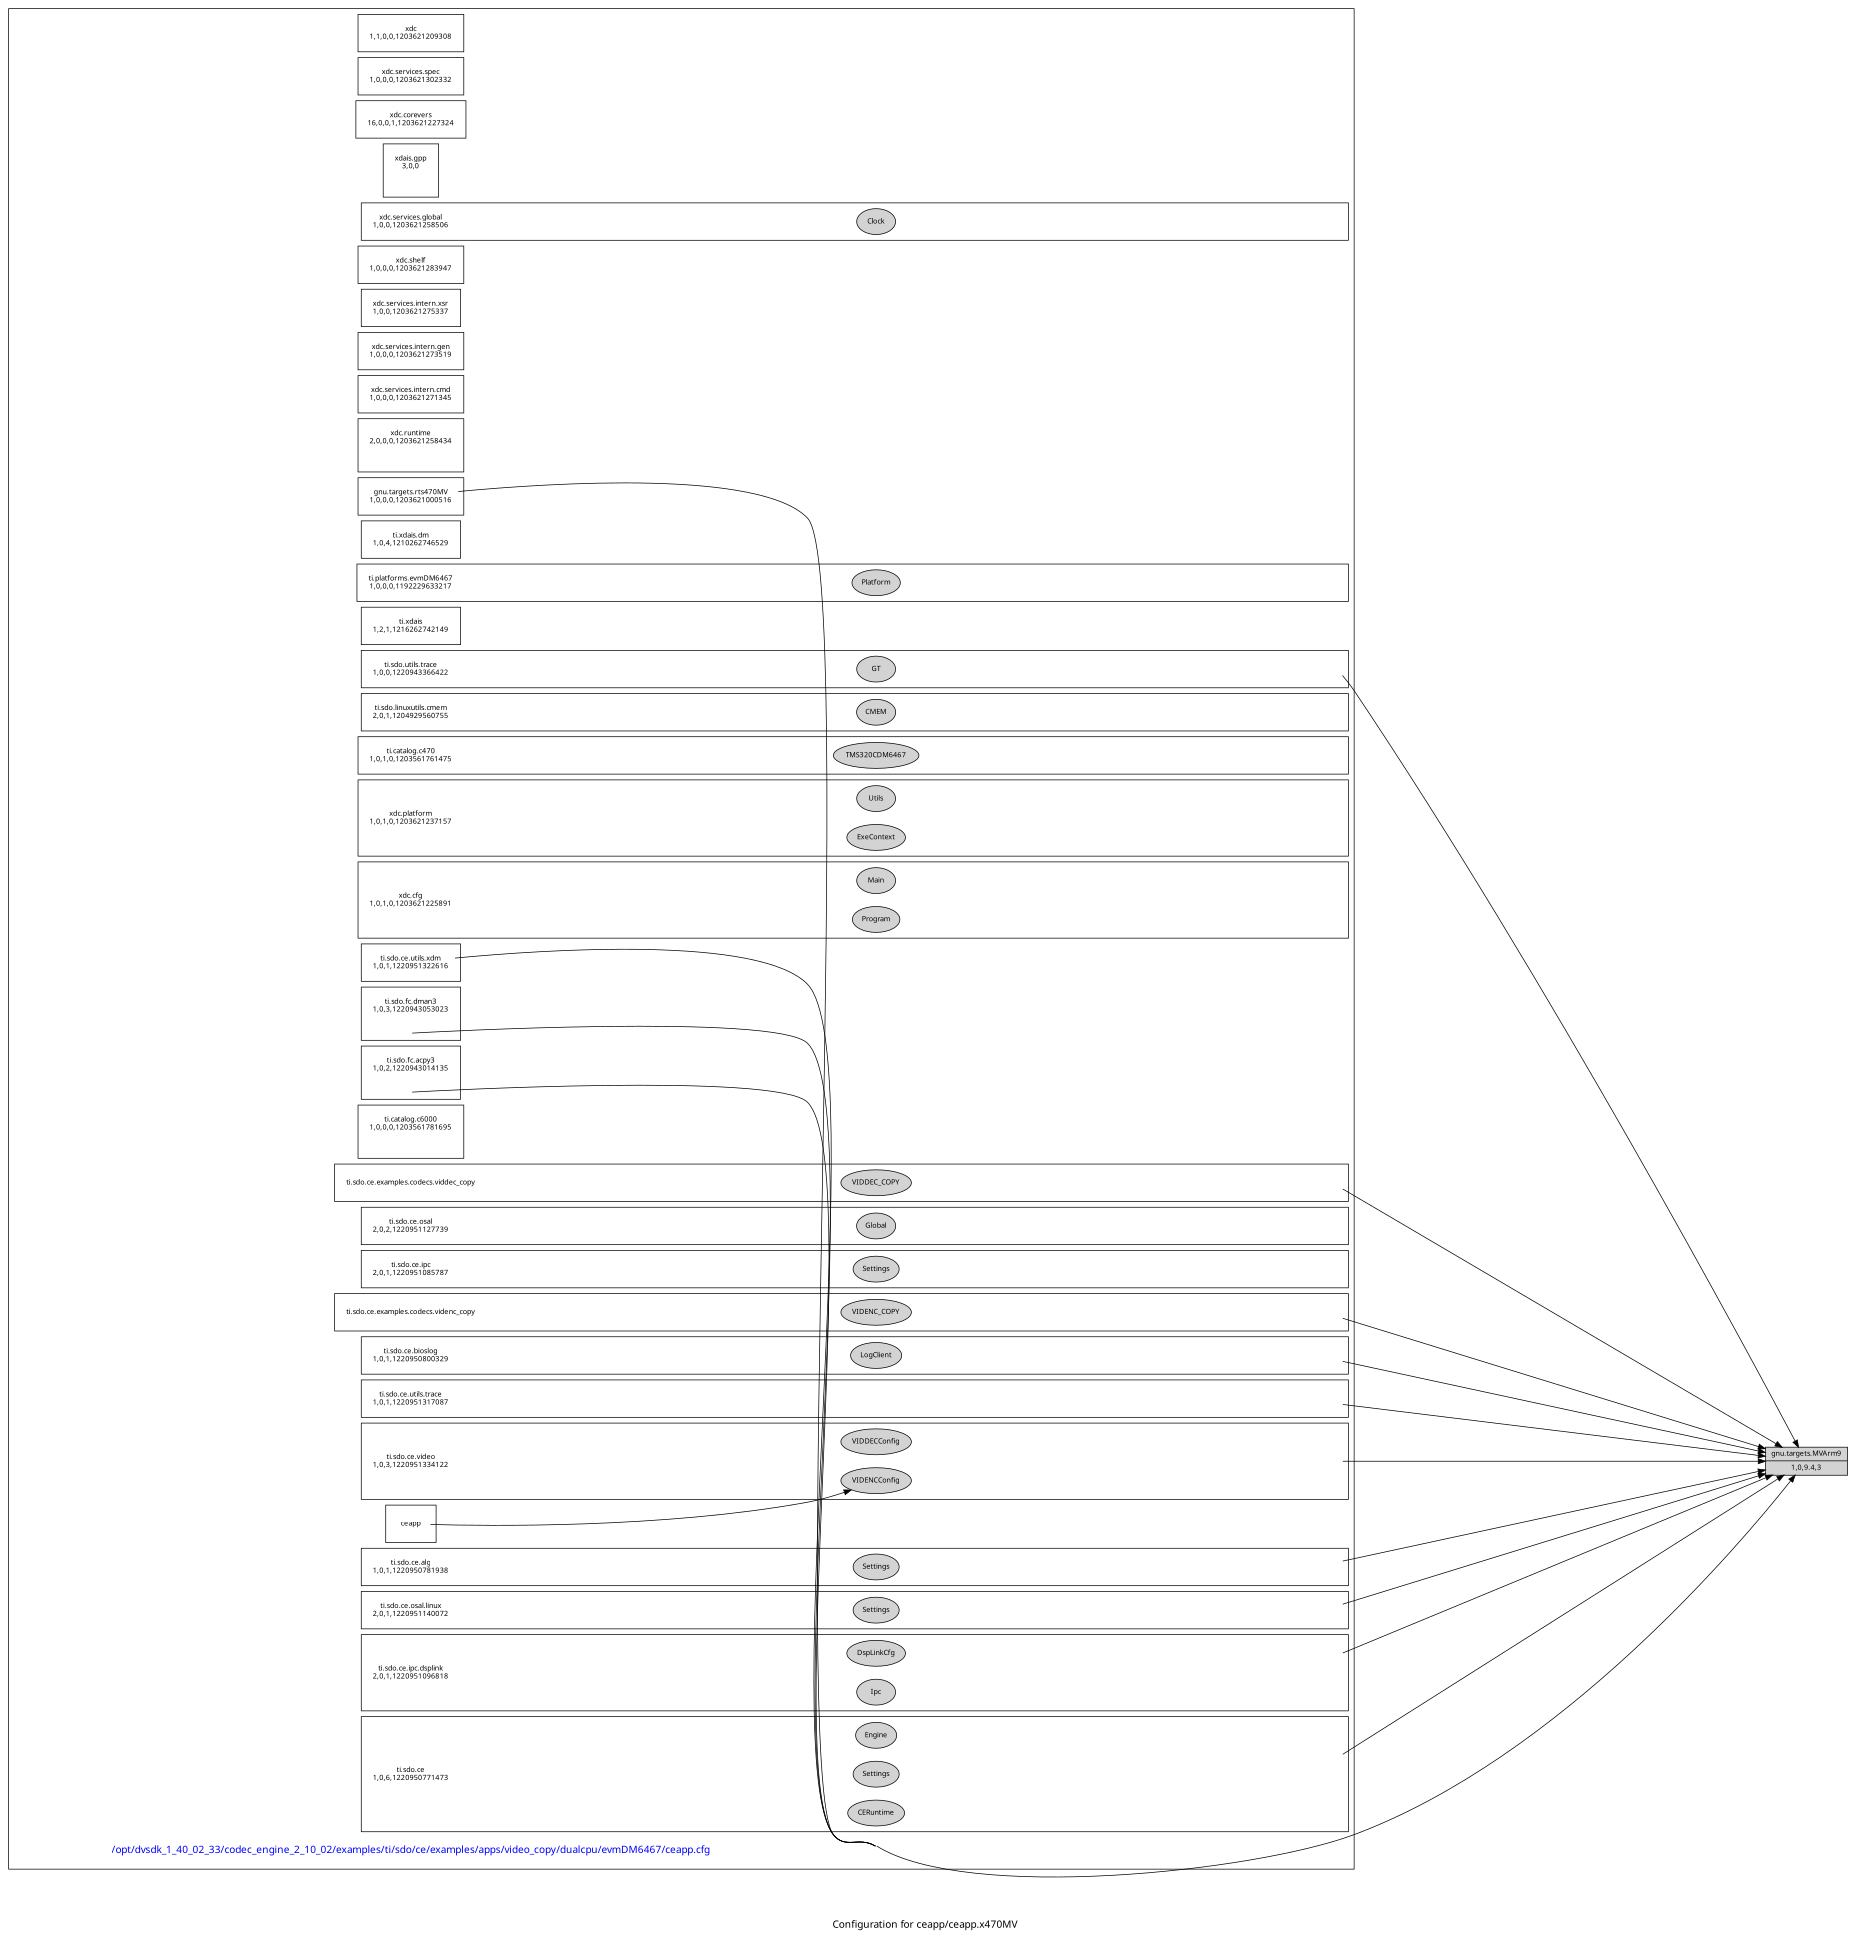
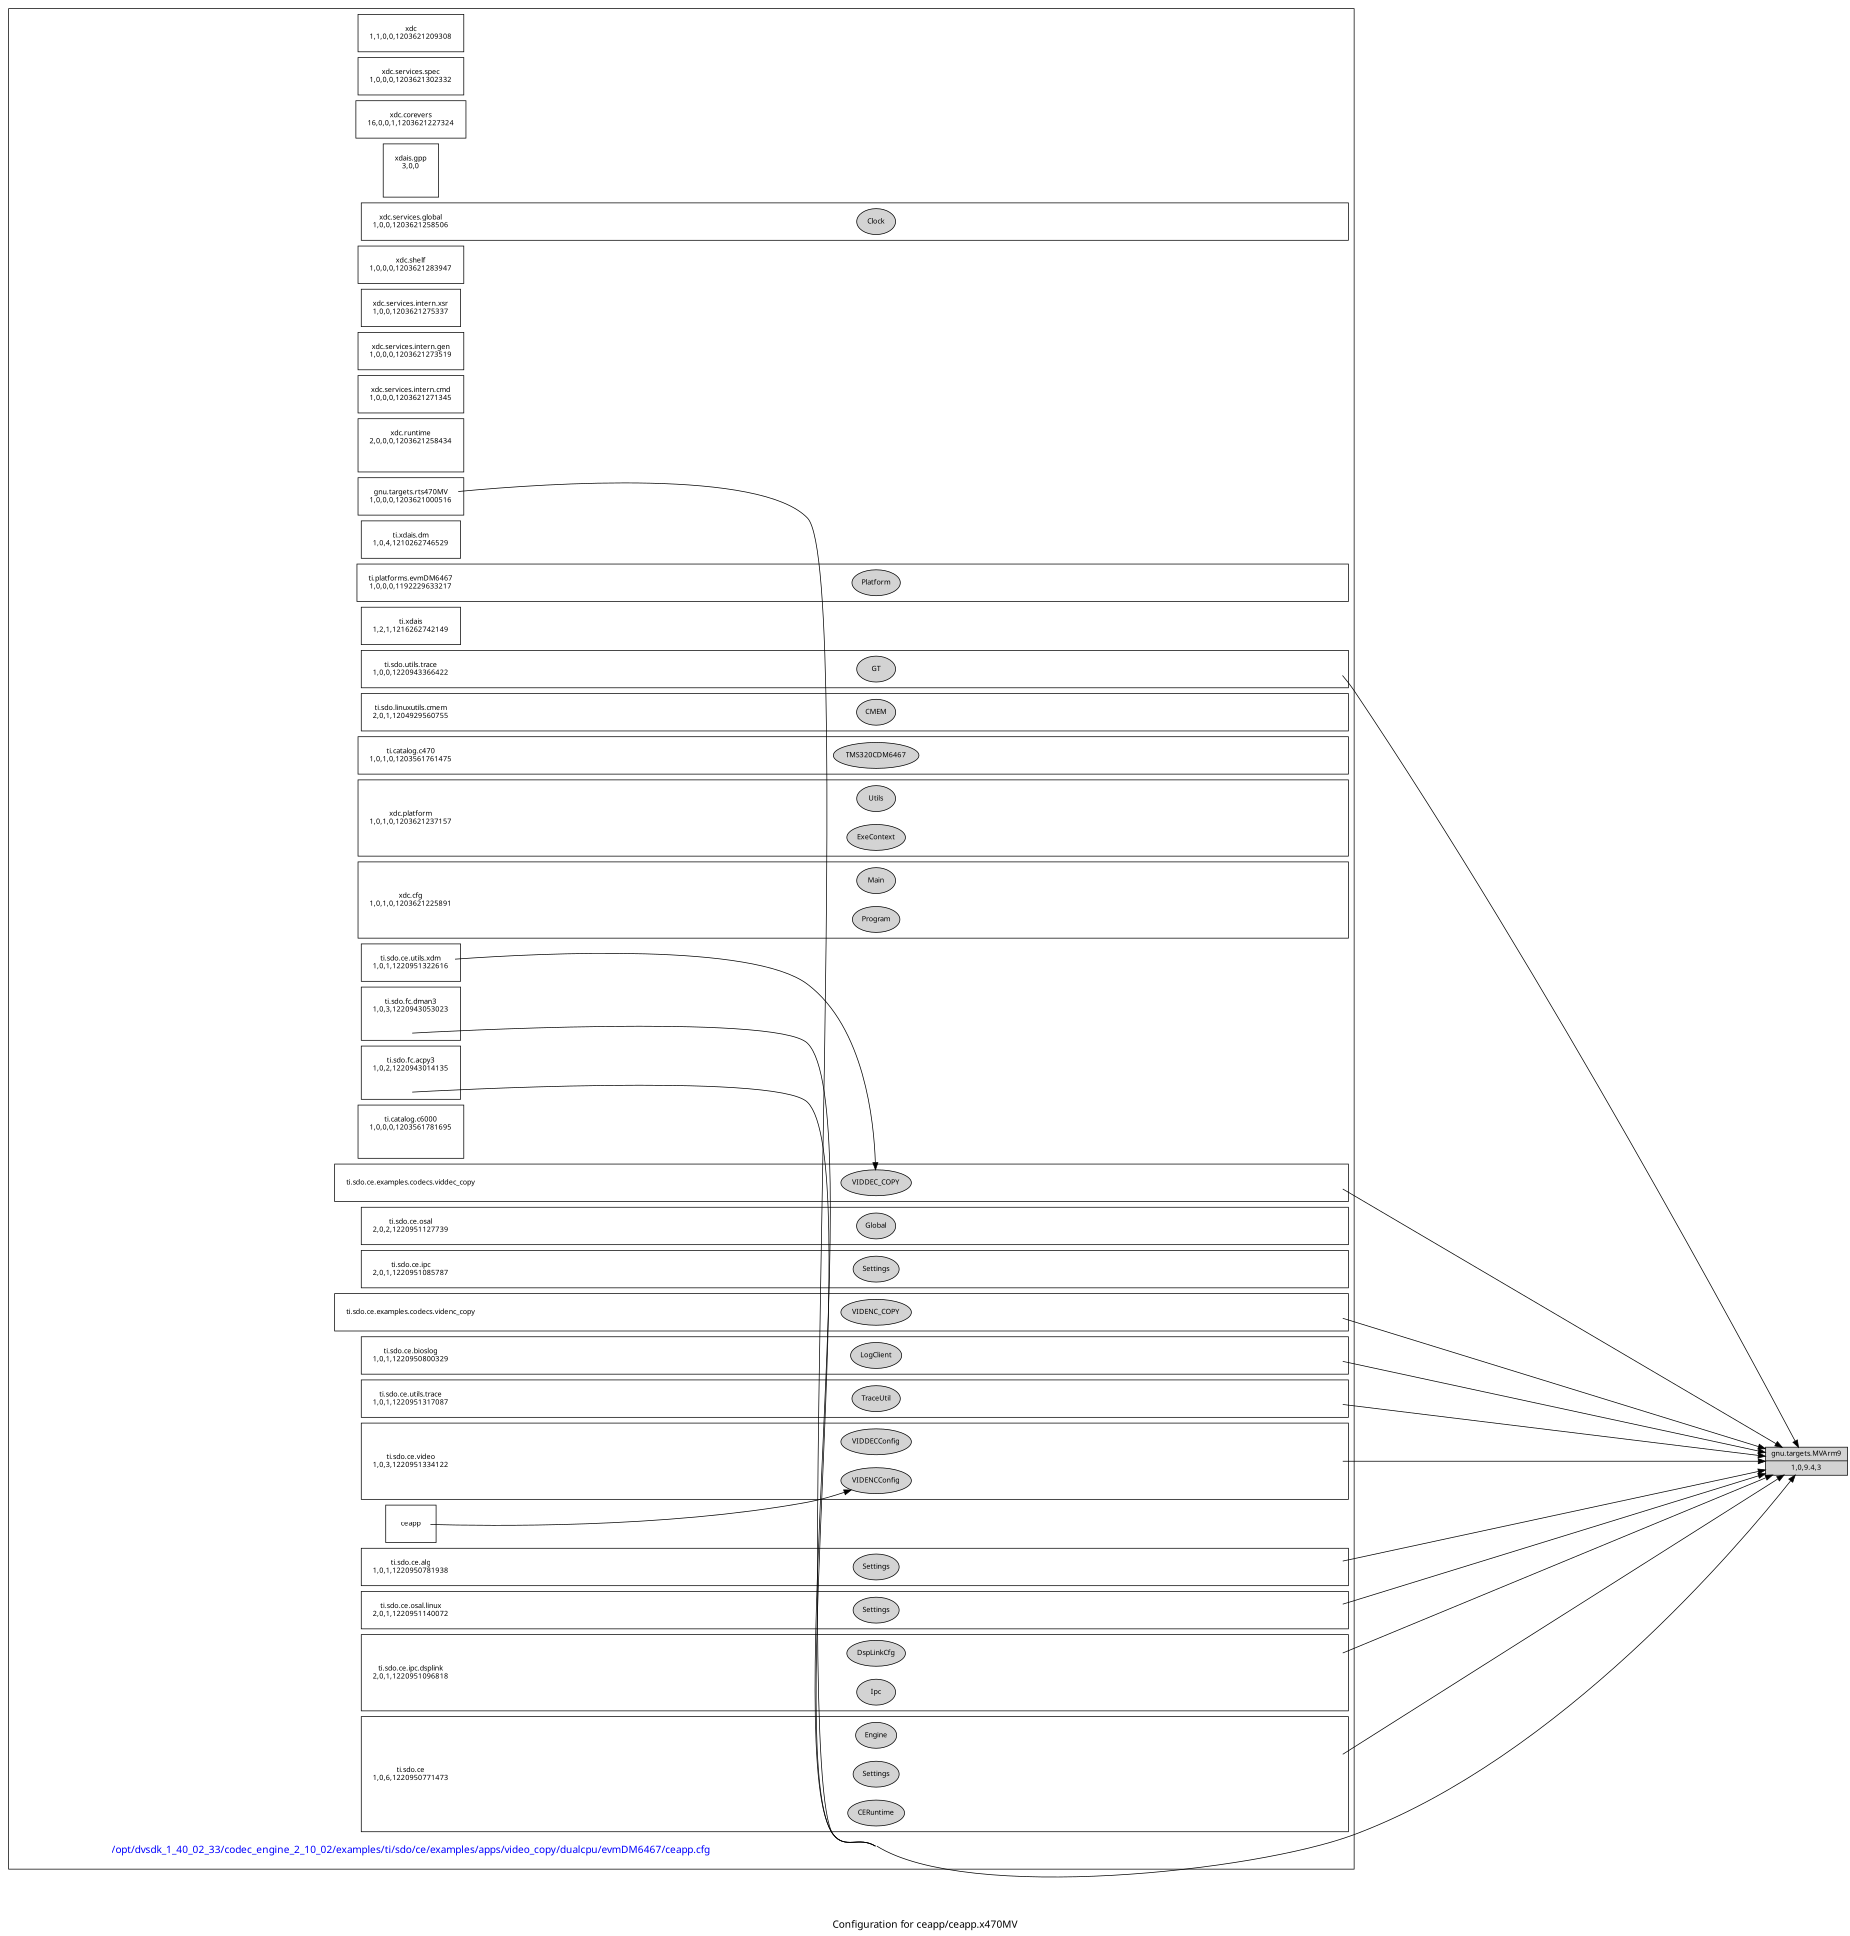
  digraph {
    compound=true
    concentrate=true
    fontname="Noto Sans"
    label="\nConfiguration for ceapp/ceapp.x470MV"
    rankdir=LR
    ranksep=".50 equally"
    node [font=Helvetica fontcolor=black fontname="Noto Sans" fontsize=10 shape=box]
    edge [fontname="Noto Sans" style=invis]
    n1 [color=white label="xdc\n1,1,0,0,1203621209308"]
    n2 [color=white label="xdc.services.spec\n1,0,0,0,1203621302332"]
    n3 [color=white label="xdc.corevers\n16,0,0,1,1203621227324"]
    n4 [color=white label="xdais.gpp\n3,0,0"]
    dsplink_gpp__bot [shape=point style=invis]
    n6 [color=white label="xdc.services.global\n1,0,0,1203621258506"]
    n7 [fillcolor=lightgray label=Clock style=filled shape=""]
    xdc_services_global__bot [shape=point style=invis]
    n9 [color=white label="xdc.shelf\n1,0,0,0,1203621283947"]
    n10 [color=white label="xdc.services.intern.xsr\n1,0,0,1203621275337"]
    n11 [color=white label="xdc.services.intern.gen\n1,0,0,0,1203621273519"]
    n12 [color=white label="xdc.services.intern.cmd\n1,0,0,0,1203621271345"]
    n13 [color=white label="xdc.runtime\n2,0,0,0,1203621258434"]
    xdc_runtime__bot [shape=point style=invis]
    n15 [color=white label="gnu.targets.rts470MV\n1,0,0,0,1203621000516"]
    n16 [color=white label="ti.xdais.dm\n1,0,4,1210262746529"]
    n17 [color=white label="ti.platforms.evmDM6467\n1,0,0,0,1192229633217"]
    n18 [fillcolor=lightgray label=Platform style=filled shape=""]
    ti_platforms_evmDM6467__bot [shape=point style=invis]
    n20 [color=white label="ti.xdais\n1,2,1,1216262742149"]
    n21 [color=white label="ti.sdo.utils.trace\n1,0,0,1220943366422"]
    n22 [fillcolor=lightgray label=GT style=filled shape=""]
    ti_sdo_utils_trace__bot [shape=point style=invis]
    n24 [color=white label="ti.sdo.ce.utils.xdm\n1,0,1,1220951322616"]
    n25 [color=white label="ti.sdo.fc.dman3\n1,0,3,1220943053023"]
    ti_sdo_fc_dman3__bot [shape=point style=invis]
    n27 [color=white label="ti.sdo.fc.acpy3\n1,0,2,1220943014135"]
    ti_sdo_fc_acpy3__bot [shape=point style=invis]
    n29 [color=white label="ti.sdo.linuxutils.cmem\n2,0,1,1204929560755"]
    n30 [fillcolor=lightgray label=CMEM style=filled shape=""]
    ti_sdo_linuxutils_cmem__bot [shape=point style=invis]
    n32 [color=white label="ti.catalog.c470\n1,0,1,0,1203561761475"]
    n33 [fillcolor=lightgray label=TMS320CDM6467 style=filled shape=""]
    ti_catalog_c470__bot [shape=point style=invis]
    n35 [color=white label="xdc.platform\n1,0,1,0,1203621237157"]
    n36 [fillcolor=lightgray label=ExeContext style=filled shape=""]
    n37 [fillcolor=lightgray label=Utils style=filled shape=""]
    xdc_platform__bot [shape=point style=invis]
    n39 [color=white label="xdc.cfg\n1,0,1,0,1203621225891"]
    n40 [fillcolor=lightgray label=Program style=filled shape=""]
    n41 [fillcolor=lightgray label=Main style=filled shape=""]
    xdc_cfg__bot [shape=point style=invis]
    n43 [color=white label="ti.catalog.c6000\n1,0,0,0,1203561781695"]
    ti_catalog_c6000__bot [shape=point style=invis]
    n45 [color=white label="ti.sdo.ce.osal\n2,0,2,1220951127739"]
    n46 [fillcolor=lightgray label=Global style=filled shape=""]
    ti_sdo_ce_osal__bot [shape=point style=invis]
    n48 [color=white label="ti.sdo.ce.ipc\n2,0,1,1220951085787"]
    n49 [fillcolor=lightgray label=Settings style=filled shape=""]
    ti_sdo_ce_ipc__bot [shape=point style=invis]
    n51 [color=white label="ti.sdo.ce.alg\n1,0,1,1220950781938"]
    n52 [fillcolor=lightgray label=Settings style=filled shape=""]
    ti_sdo_ce_alg__bot [shape=point style=invis]
    n54 [color=white label="ti.sdo.ce.osal.linux\n2,0,1,1220951140072"]
    n55 [fillcolor=lightgray label=Settings style=filled shape=""]
    ti_sdo_ce_osal_linux__bot [shape=point style=invis]
    n57 [color=white label="ti.sdo.ce.ipc.dsplink\n2,0,1,1220951096818"]
    n58 [fillcolor=lightgray label=Ipc style=filled shape=""]
    n59 [fillcolor=lightgray label=DspLinkCfg style=filled shape=""]
    ti_sdo_ce_ipc_dsplink__bot [shape=point style=invis]
    n61 [color=white label="ti.sdo.ce\n1,0,6,1220950771473"]
    n62 [fillcolor=lightgray label=Engine style=filled shape=""]
    n63 [fillcolor=lightgray label=CERuntime style=filled shape=""]
    n64 [fillcolor=lightgray label=Settings style=filled shape=""]
    ti_sdo_ce__bot [shape=point style=invis]
    n66 [color=white label="ti.sdo.ce.video\n1,0,3,1220951334122"]
    n67 [fillcolor=lightgray label=VIDENCConfig style=filled shape=""]
    n68 [fillcolor=lightgray label=VIDDECConfig style=filled shape=""]
    ti_sdo_ce_video__bot [shape=point style=invis]
    n70 [color=white label="ti.sdo.ce.examples.codecs.viddec_copy\n"]
    n71 [fillcolor=lightgray label=VIDDEC_COPY style=filled shape=""]
    ti_sdo_ce_examples_codecs_viddec_copy__bot [shape=point style=invis]
    n73 [color=white label="ti.sdo.ce.examples.codecs.videnc_copy\n"]
    n74 [fillcolor=lightgray label=VIDENC_COPY style=filled shape=""]
    ti_sdo_ce_examples_codecs_videnc_copy__bot [shape=point style=invis]
    n76 [color=white label="ti.sdo.ce.bioslog\n1,0,1,1220950800329"]
    n77 [fillcolor=lightgray label=LogClient style=filled shape=""]
    ti_sdo_ce_bioslog__bot [shape=point style=invis]
    n79 [color=white label="ti.sdo.ce.utils.trace\n1,0,1,1220951317087"]
+   n80 [fillcolor=lightgray label=TraceUtil style=filled shape=""]
    ti_sdo_ce_utils_trace__bot [shape=point style=invis]
    n82 [color=white label="ceapp\n"]
    n83 [color=white fontcolor=blue fontsize=14 label="/opt/dvsdk_1_40_02_33/codec_engine_2_10_02/examples/ti/sdo/ce/examples/apps/video_copy/dualcpu/evmDM6467/ceapp.cfg" shape=""]
    n84 [fillcolor=lightgrey label="gnu.targets.MVArm9|1,0,9.4,3" shape=record style=filled]
    subgraph cluster_1 {
      label=""
      n83
      subgraph cluster_2 {
        label=""
        n1
      }
      subgraph cluster_3 {
        label=""
        n2
      }
      subgraph cluster_4 {
        label=""
        n3
      }
      subgraph cluster_5 {
        label=""
        n4
        dsplink_gpp__bot
      }
      subgraph cluster_6 {
        label=""
        n6
        n7
        xdc_services_global__bot
      }
      subgraph cluster_7 {
        label=""
        n9
      }
      subgraph cluster_8 {
        label=""
        n10
      }
      subgraph cluster_9 {
        label=""
        n11
      }
      subgraph cluster_10 {
        label=""
        n12
      }
      subgraph cluster_11 {
        label=""
        n13
        xdc_runtime__bot
      }
      subgraph cluster_12 {
        label=""
        n15
      }
      subgraph cluster_13 {
        label=""
        n16
      }
      subgraph cluster_14 {
        label=""
        n17
        n18
        ti_platforms_evmDM6467__bot
      }
      subgraph cluster_15 {
        label=""
        n20
      }
      subgraph cluster_16 {
        label=""
        n21
        n22
        ti_sdo_utils_trace__bot
      }
      subgraph cluster_17 {
        label=""
        n24
      }
      subgraph cluster_18 {
        label=""
        n25
        ti_sdo_fc_dman3__bot
      }
      subgraph cluster_19 {
        label=""
        n27
        ti_sdo_fc_acpy3__bot
      }
      subgraph cluster_20 {
        label=""
        n29
        n30
        ti_sdo_linuxutils_cmem__bot
      }
      subgraph cluster_21 {
        label=""
        n32
        n33
        ti_catalog_c470__bot
      }
      subgraph cluster_22 {
        label=""
        n35
        n36
        n37
        xdc_platform__bot
      }
      subgraph cluster_23 {
        label=""
        n39
        n40
        n41
        xdc_cfg__bot
      }
      subgraph cluster_24 {
        label=""
        n43
        ti_catalog_c6000__bot
      }
      subgraph cluster_25 {
        label=""
        n45
        n46
        ti_sdo_ce_osal__bot
      }
      subgraph cluster_26 {
        label=""
        n48
        n49
        ti_sdo_ce_ipc__bot
      }
      subgraph cluster_27 {
        label=""
        n51
        n52
        ti_sdo_ce_alg__bot
      }
      subgraph cluster_28 {
        label=""
        n54
        n55
        ti_sdo_ce_osal_linux__bot
      }
      subgraph cluster_29 {
        label=""
        n57
        n58
        n59
        ti_sdo_ce_ipc_dsplink__bot
      }
      subgraph cluster_30 {
        label=""
        n61
        n62
        n63
        n64
        ti_sdo_ce__bot
      }
      subgraph cluster_31 {
        label=""
        n66
        n67
        n68
        ti_sdo_ce_video__bot
      }
      subgraph cluster_32 {
        label=""
        n70
        n71
        ti_sdo_ce_examples_codecs_viddec_copy__bot
      }
      subgraph cluster_33 {
        label=""
        n73
        n74
        ti_sdo_ce_examples_codecs_videnc_copy__bot
      }
      subgraph cluster_34 {
        label=""
        n76
        n77
        ti_sdo_ce_bioslog__bot
      }
      subgraph cluster_35 {
        label=""
        n79
+       n80
        ti_sdo_ce_utils_trace__bot
      }
      subgraph cluster_36 {
        label=""
        n82
      }
    }
    n6 -> n7
    n7 -> xdc_services_global__bot
    n15 -> n84 [style=""]
    n17 -> n18
    n18 -> ti_platforms_evmDM6467__bot
    n21 -> n22
    n22 -> ti_sdo_utils_trace__bot
    ti_sdo_utils_trace__bot -> n84 [style=""]
-   n24 -> n84 [style=""]
+   n24 -> n71 [style=""]
    ti_sdo_fc_dman3__bot -> n84 [style=""]
    ti_sdo_fc_acpy3__bot -> n84 [style=""]
    n29 -> n30
    n30 -> ti_sdo_linuxutils_cmem__bot
    n32 -> n33
    n33 -> ti_catalog_c470__bot
    n35 -> n36
    n35 -> n37
    n36 -> xdc_platform__bot
    n37 -> xdc_platform__bot
    n39 -> n40
    n39 -> n41
    n40 -> xdc_cfg__bot
    n41 -> xdc_cfg__bot
    n45 -> n46
    n46 -> ti_sdo_ce_osal__bot
    n48 -> n49
    n49 -> ti_sdo_ce_ipc__bot
    n51 -> n52
    n52 -> ti_sdo_ce_alg__bot
    ti_sdo_ce_alg__bot -> n84 [style=""]
    n54 -> n55
    n55 -> ti_sdo_ce_osal_linux__bot
    ti_sdo_ce_osal_linux__bot -> n84 [style=""]
    n57 -> n58
    n57 -> n59
    n58 -> ti_sdo_ce_ipc_dsplink__bot
    n59 -> ti_sdo_ce_ipc_dsplink__bot
    ti_sdo_ce_ipc_dsplink__bot -> n84 [style=""]
    n61 -> n62
    n61 -> n63
    n61 -> n64
    n62 -> ti_sdo_ce__bot
    n63 -> ti_sdo_ce__bot
    n64 -> ti_sdo_ce__bot
    ti_sdo_ce__bot -> n84 [style=""]
    n66 -> n67
    n66 -> n68
    n67 -> ti_sdo_ce_video__bot
    n68 -> ti_sdo_ce_video__bot
    ti_sdo_ce_video__bot -> n84 [style=""]
    n70 -> n71
    n71 -> ti_sdo_ce_examples_codecs_viddec_copy__bot
    ti_sdo_ce_examples_codecs_viddec_copy__bot -> n84 [style=""]
    n73 -> n74
    n74 -> ti_sdo_ce_examples_codecs_videnc_copy__bot
    ti_sdo_ce_examples_codecs_videnc_copy__bot -> n84 [style=""]
    n76 -> n77
    n77 -> ti_sdo_ce_bioslog__bot
    ti_sdo_ce_bioslog__bot -> n84 [style=""]
+   n79 -> n80
+   n80 -> ti_sdo_ce_utils_trace__bot
    ti_sdo_ce_utils_trace__bot -> n84 [style=""]
    n82 -> n67 [style=""]
  }
